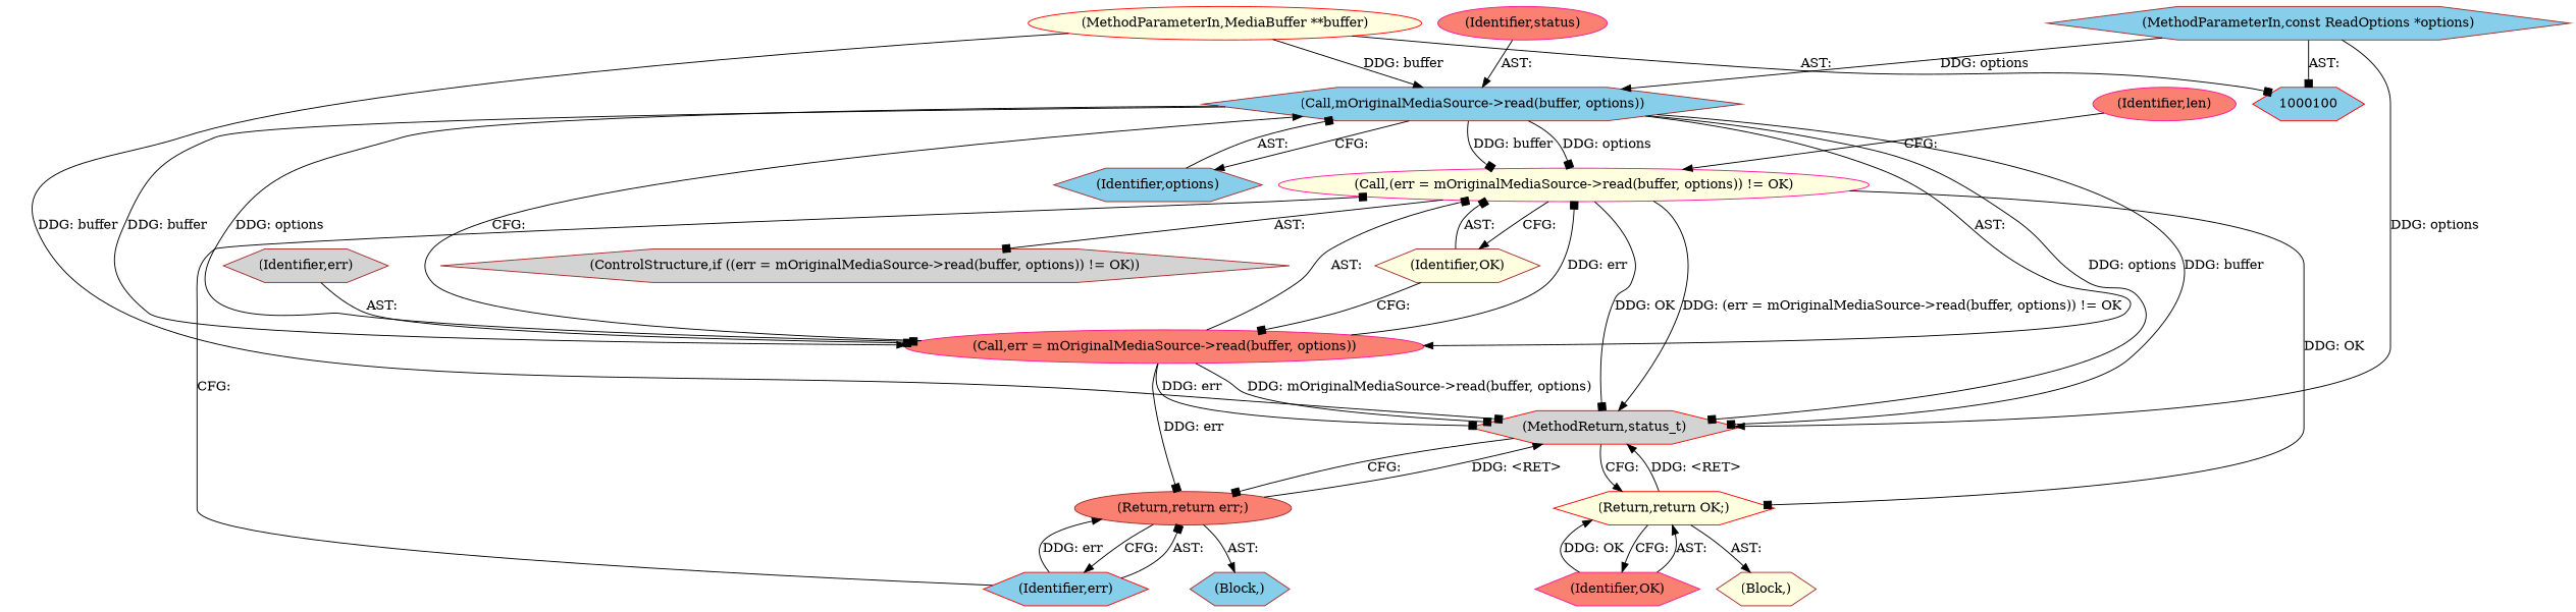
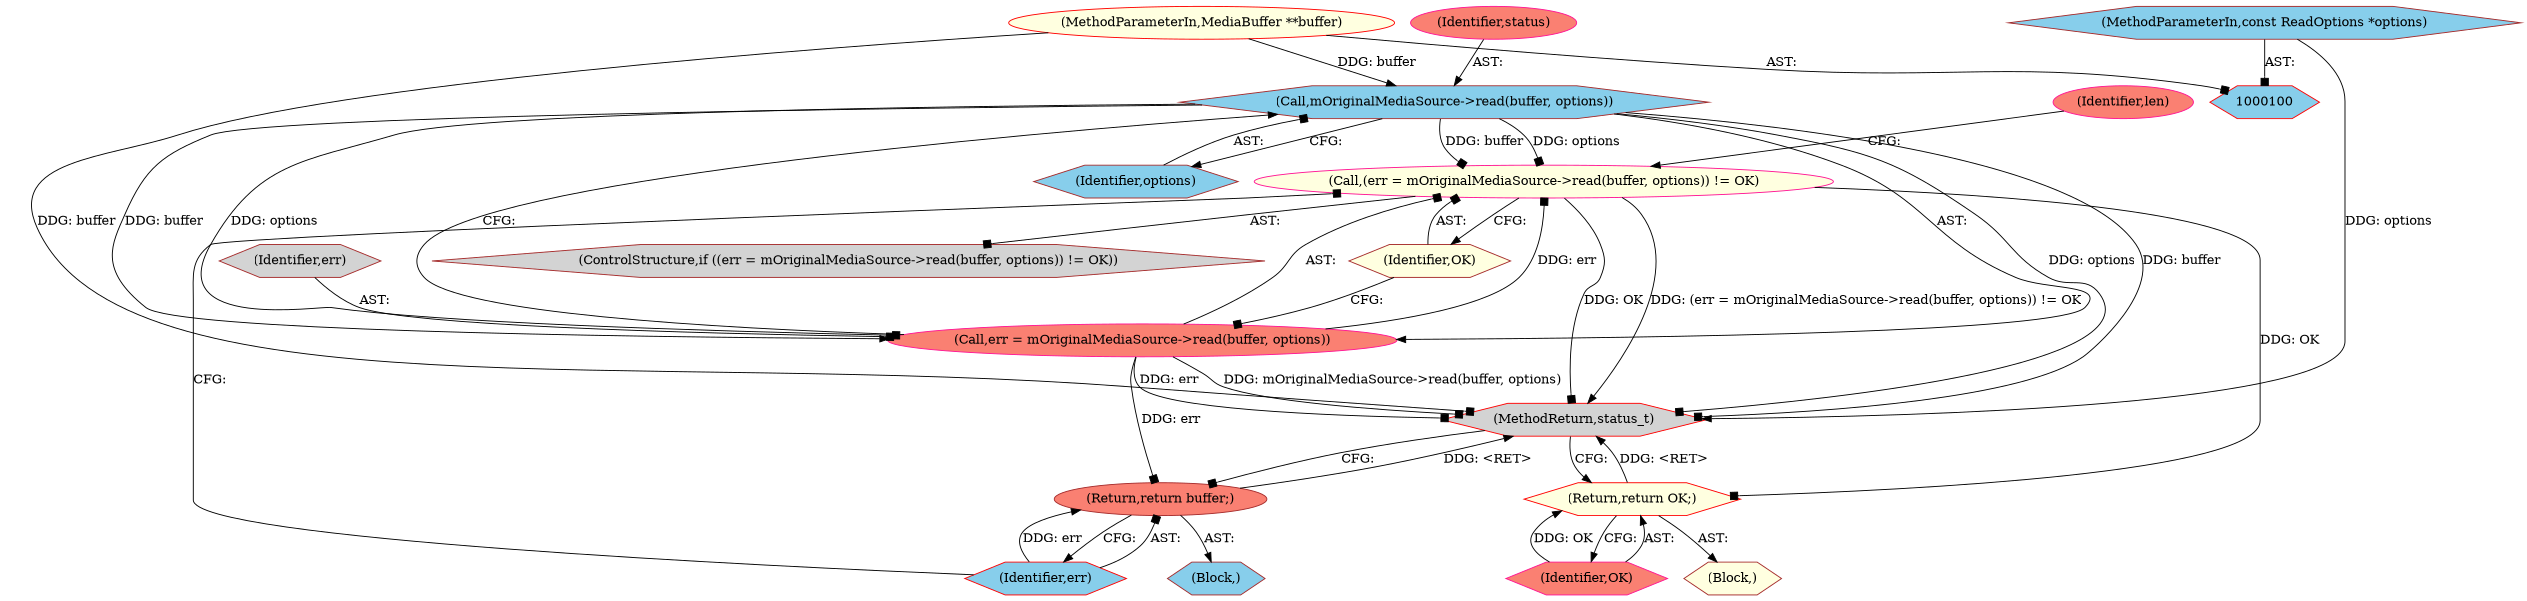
  digraph {
    node [color=brown fillcolor=skyblue shape=hexagon style=filled]
    edge [arrowhead=box]
    n1 [label="(Call,mOriginalMediaSource->read(buffer, options))"]
    n2 [color=deeppink fillcolor=lightyellow label="(Call,(err = mOriginalMediaSource->read(buffer, options)) != OK)" shape=ellipse]
    n3 [color=deeppink fillcolor=salmon label="(Call,err = mOriginalMediaSource->read(buffer, options))" shape=ellipse]
    n4 [color=red fillcolor=lightgrey label="(MethodReturn,status_t)"]
    n5 [label="(Identifier,options)"]
    n6 [color=red fillcolor=lightyellow label="(Return,return OK;)"]
    n7 [fillcolor=lightyellow label="(Identifier,OK)"]
    n8 [fillcolor=lightgrey label="(ControlStructure,if ((err = mOriginalMediaSource->read(buffer, options)) != OK))"]
-   n9 [fillcolor=salmon label="(Return,return err;)" shape=ellipse]
+   n9 [fillcolor=salmon label="(Return,return buffer;)" shape=ellipse]
    n10 [color=red fillcolor=lightyellow label="(MethodParameterIn,MediaBuffer **buffer)" shape=ellipse]
    1000100 [color=red]
    n12 [label="(MethodParameterIn,const ReadOptions *options)"]
    n13 [color=deeppink fillcolor=salmon label="(Identifier,OK)"]
    n14 [fillcolor=lightyellow label="(Block,)"]
    n15 [label="(Block,)"]
    n16 [color=red label="(Identifier,err)"]
    n17 [fillcolor=lightgrey label="(Identifier,err)"]
    n18 [color=deeppink fillcolor=salmon label="(Identifier,len)" shape=ellipse]
    n19 [color=deeppink fillcolor=salmon label="(Identifier,status)" shape=ellipse]
    n1 -> n2 [label="DDG: buffer"]
    n1 -> n2 [label="DDG: options"]
    n1 -> n3 [arrowhead=normal label="AST: "]
    n1 -> n3 [arrowhead=normal label="DDG: buffer"]
    n1 -> n3 [label="DDG: options"]
    n1 -> n4 [label="DDG: options"]
    n1 -> n4 [label="DDG: buffer"]
    n1 -> n5 [arrowhead=normal label="CFG: "]
    n2 -> n4 [arrowhead=normal label="DDG: (err = mOriginalMediaSource->read(buffer, options)) != OK"]
    n2 -> n4 [label="DDG: OK"]
    n2 -> n6 [label="DDG: OK"]
    n2 -> n7 [arrowhead=normal label="CFG: "]
    n2 -> n8 [label="AST: "]
    n3 -> n1 [arrowhead=normal label="CFG: "]
    n3 -> n2 [label="AST: "]
    n3 -> n2 [label="DDG: err"]
    n3 -> n4 [label="DDG: mOriginalMediaSource->read(buffer, options)"]
    n3 -> n4 [label="DDG: err"]
    n3 -> n9 [label="DDG: err"]
    n4 -> n6 [arrowhead=normal label="CFG: "]
    n4 -> n9 [label="CFG: "]
    n5 -> n1 [label="AST: "]
    n6 -> n4 [arrowhead=normal label="DDG: <RET>"]
    n6 -> n13 [arrowhead=normal label="CFG: "]
    n6 -> n14 [arrowhead=normal label="AST: "]
    n7 -> n2 [label="AST: "]
    n7 -> n3 [label="CFG: "]
    n9 -> n4 [arrowhead=normal label="DDG: <RET>"]
    n9 -> n15 [arrowhead=normal label="AST: "]
    n9 -> n16 [arrowhead=normal label="CFG: "]
    n10 -> n1 [arrowhead=normal label="DDG: buffer"]
    n10 -> n4 [label="DDG: buffer"]
    n10 -> 1000100 [label="AST: "]
-   n12 -> n1 [arrowhead=normal label="DDG: options"]
    n12 -> n4 [arrowhead=normal label="DDG: options"]
    n12 -> 1000100 [label="AST: "]
    n13 -> n6 [arrowhead=normal label="AST: "]
    n13 -> n6 [arrowhead=normal label="DDG: OK"]
    n16 -> n2 [label="CFG: "]
    n16 -> n9 [label="AST: "]
    n16 -> n9 [arrowhead=normal label="DDG: err"]
    n17 -> n3 [label="AST: "]
    n18 -> n2 [arrowhead=normal label="CFG: "]
    n19 -> n1 [arrowhead=normal label="AST: "]
  }
